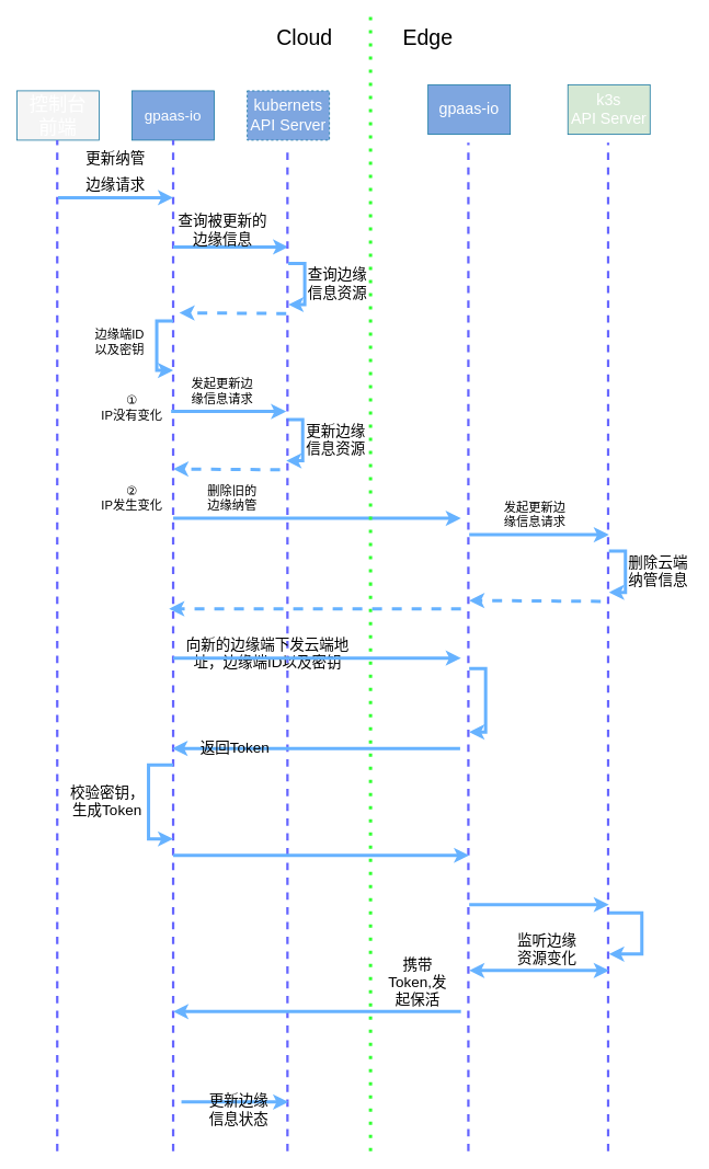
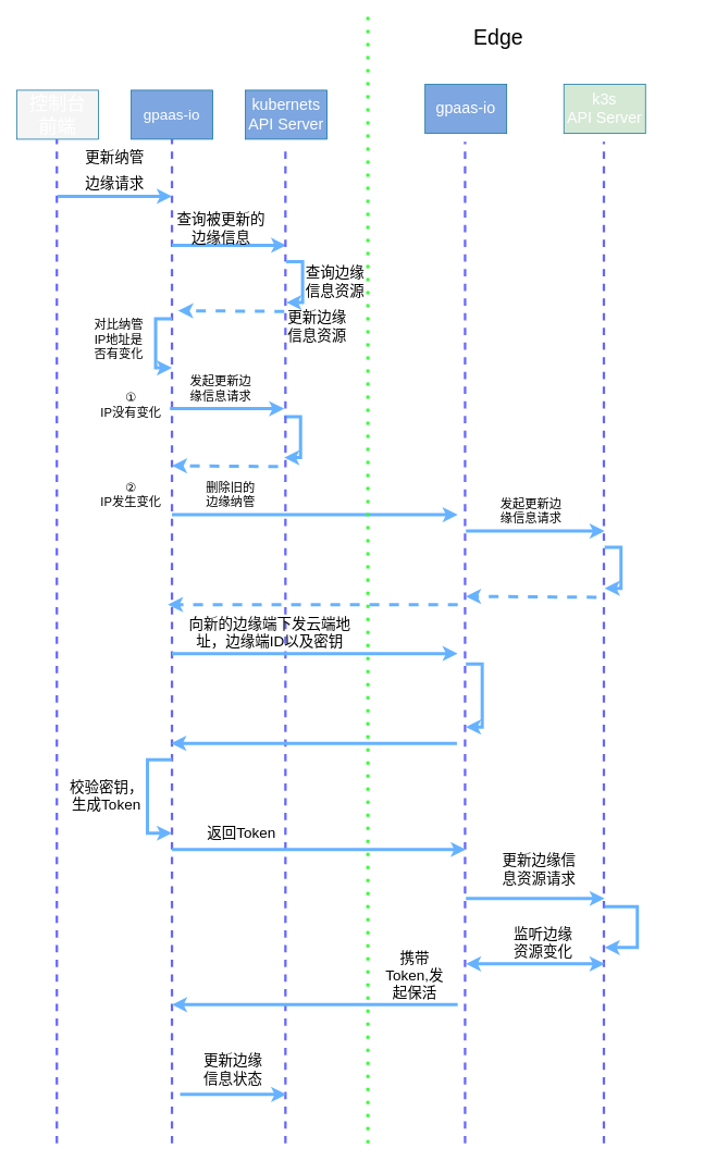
  <mxCell id="0" />
  <mxCell id="1" parent="0" />
  <mxCell id="2" value="" style="group" vertex="1" connectable="0" parent="1"><mxGeometry x="300" y="20" width="147.5" height="670" as="geometry" /></mxCell>
  <mxCell id="3" value="" style="group" vertex="1" connectable="0" parent="2"><mxGeometry x="-140" y="90" width="287.5" height="580" as="geometry" /></mxCell>
  <mxCell id="4" value="&lt;font color=&quot;#ffffff&quot;&gt;&lt;span style=&quot;font-size: 18px&quot;&gt;gpaas-io&lt;br&gt;&lt;/span&gt;&lt;/font&gt;" style="rounded=0;whiteSpace=wrap;html=1;fillColor=#7EA6E0;strokeColor=#10739e;" vertex="1" parent="3"><mxGeometry width="100" height="60" as="geometry" /></mxCell>
  <mxCell id="5" value="" style="endArrow=none;dashed=1;html=1;strokeWidth=3;rounded=0;strokeColor=#6666FF;entryX=0.5;entryY=1;entryDx=0;entryDy=0;" edge="1" parent="3" target="4"><mxGeometry width="50" height="50" relative="1" as="geometry"><mxPoint x="50" y="1290" as="sourcePoint" /><mxPoint x="49" y="70" as="targetPoint" /></mxGeometry></mxCell>
  <mxCell id="6" value="" style="endArrow=classic;html=1;rounded=0;strokeColor=#66B2FF;strokeWidth=4;fontSize=26;" edge="1" parent="3"><mxGeometry width="50" height="50" relative="1" as="geometry"><mxPoint x="50" y="190" as="sourcePoint" /><mxPoint x="190" y="190" as="targetPoint" /></mxGeometry></mxCell>
  <mxCell id="7" value="" style="endArrow=classic;html=1;rounded=0;labelBackgroundColor=default;strokeColor=#66B2FF;strokeWidth=4;fontFamily=Helvetica;fontSize=18;fontColor=default;shape=connector;dashed=1;" edge="1" parent="3"><mxGeometry width="50" height="50" relative="1" as="geometry"><mxPoint x="187.5" y="271" as="sourcePoint" /><mxPoint x="57.5" y="270" as="targetPoint" /></mxGeometry></mxCell>
  <mxCell id="8" value="" style="endArrow=classic;html=1;rounded=0;labelBackgroundColor=default;strokeColor=#66B2FF;strokeWidth=4;fontFamily=Helvetica;fontSize=18;fontColor=default;shape=connector;" edge="1" parent="3"><mxGeometry width="50" height="50" relative="1" as="geometry"><mxPoint x="50" y="280" as="sourcePoint" /><mxPoint x="50" y="340" as="targetPoint" /><Array as="points"><mxPoint x="30" y="280" /><mxPoint x="30" y="340" /></Array></mxGeometry></mxCell>
  <mxCell id="9" value="" style="endArrow=classic;html=1;rounded=0;strokeColor=#66B2FF;strokeWidth=4;fontSize=26;" edge="1" parent="3"><mxGeometry width="50" height="50" relative="1" as="geometry"><mxPoint x="47.5" y="390" as="sourcePoint" /><mxPoint x="187.5" y="390" as="targetPoint" /></mxGeometry></mxCell>
  <mxCell id="10" value="①&lt;br&gt;IP没有变化" style="text;html=1;strokeColor=none;fillColor=none;align=center;verticalAlign=middle;whiteSpace=wrap;rounded=0;fontSize=15;" vertex="1" parent="3"><mxGeometry x="-40" y="370" width="80" height="30" as="geometry" /></mxCell>
  <mxCell id="11" value="发起更新边缘信息请求" style="text;html=1;strokeColor=none;fillColor=none;align=center;verticalAlign=middle;whiteSpace=wrap;rounded=0;fontSize=15;" vertex="1" parent="3"><mxGeometry x="70" y="350" width="80" height="30" as="geometry" /></mxCell>
  <mxCell id="12" value="" style="endArrow=classic;html=1;rounded=0;labelBackgroundColor=default;strokeColor=#66B2FF;strokeWidth=4;fontFamily=Helvetica;fontSize=18;fontColor=default;shape=connector;" edge="1" parent="3"><mxGeometry width="50" height="50" relative="1" as="geometry"><mxPoint x="187.5" y="400" as="sourcePoint" /><mxPoint x="187.5" y="450" as="targetPoint" /><Array as="points"><mxPoint x="207.5" y="400" /><mxPoint x="207.5" y="450" /></Array></mxGeometry></mxCell>
- <mxCell id="13" value="更新边缘信息资源" style="text;html=1;strokeColor=none;fillColor=none;align=center;verticalAlign=middle;whiteSpace=wrap;rounded=0;fontFamily=Helvetica;fontSize=18;fontColor=default;" vertex="1" parent="3"><mxGeometry x="207.5" y="410" width="80" height="30" as="geometry" /></mxCell>
+ <mxCell id="13" value="更新边缘信息资源" style="text;html=1;strokeColor=none;fillColor=none;align=center;verticalAlign=middle;whiteSpace=wrap;rounded=0;fontFamily=Helvetica;fontSize=18;fontColor=default;" vertex="1" parent="3"><mxGeometry x="187.5" y="275" width="80" height="30" as="geometry" /></mxCell>
  <mxCell id="14" value="" style="endArrow=classic;html=1;rounded=0;labelBackgroundColor=default;strokeColor=#66B2FF;strokeWidth=4;fontFamily=Helvetica;fontSize=18;fontColor=default;shape=connector;dashed=1;" edge="1" parent="3"><mxGeometry width="50" height="50" relative="1" as="geometry"><mxPoint x="180" y="461" as="sourcePoint" /><mxPoint x="50.0" y="460" as="targetPoint" /></mxGeometry></mxCell>
  <mxCell id="15" value="②&lt;br&gt;IP发生变化" style="text;html=1;strokeColor=none;fillColor=none;align=center;verticalAlign=middle;whiteSpace=wrap;rounded=0;fontSize=15;" vertex="1" parent="3"><mxGeometry x="-40" y="480" width="80" height="30" as="geometry" /></mxCell>
  <mxCell id="16" value="" style="endArrow=classic;html=1;rounded=0;strokeColor=#66B2FF;strokeWidth=4;fontSize=26;" edge="1" parent="3"><mxGeometry width="50" height="50" relative="1" as="geometry"><mxPoint x="50" y="520" as="sourcePoint" /><mxPoint x="400" y="520" as="targetPoint" /></mxGeometry></mxCell>
  <mxCell id="17" value="删除旧的边缘纳管" style="text;html=1;strokeColor=none;fillColor=none;align=center;verticalAlign=middle;whiteSpace=wrap;rounded=0;fontSize=15;" vertex="1" parent="3"><mxGeometry x="84" y="480" width="76" height="30" as="geometry" /></mxCell>
- <mxCell id="18" value="&lt;font style=&quot;font-size: 19px&quot; color=&quot;#ffffff&quot;&gt;kubernets&lt;br&gt;API Server&lt;br&gt;&lt;/font&gt;" style="rounded=0;whiteSpace=wrap;html=1;fillColor=#7EA6E0;strokeColor=#10739e;dashed=1;" vertex="1" parent="2"><mxGeometry y="90" width="100" height="60" as="geometry" /></mxCell>
+ <mxCell id="18" value="&lt;font style=&quot;font-size: 19px&quot; color=&quot;#ffffff&quot;&gt;kubernets&lt;br&gt;API Server&lt;br&gt;&lt;/font&gt;" style="rounded=0;whiteSpace=wrap;html=1;fillColor=#7EA6E0;strokeColor=#10739e;" vertex="1" parent="2"><mxGeometry y="90" width="100" height="60" as="geometry" /></mxCell>
  <mxCell id="19" value="" style="endArrow=none;dashed=1;html=1;strokeWidth=3;rounded=0;strokeColor=#6666FF;" edge="1" parent="2"><mxGeometry width="50" height="50" relative="1" as="geometry"><mxPoint x="49" y="1380" as="sourcePoint" /><mxPoint x="49" y="160" as="targetPoint" /></mxGeometry></mxCell>
  <mxCell id="20" value="" style="group" vertex="1" connectable="0" parent="2"><mxGeometry x="-280" y="90" width="100" height="410" as="geometry" /></mxCell>
  <mxCell id="21" value="&lt;font color=&quot;#ffffff&quot;&gt;&lt;span style=&quot;font-size: 23px&quot;&gt;控制台&lt;br&gt;前端&lt;br&gt;&lt;/span&gt;&lt;/font&gt;" style="rounded=0;whiteSpace=wrap;html=1;fillColor=#f5f5f5;strokeColor=#10739e;" vertex="1" parent="20"><mxGeometry width="100" height="60" as="geometry" /></mxCell>
  <mxCell id="22" value="" style="endArrow=none;dashed=1;html=1;strokeWidth=3;rounded=0;strokeColor=#6666FF;" edge="1" parent="2"><mxGeometry width="50" height="50" relative="1" as="geometry"><mxPoint x="-231" y="1380" as="sourcePoint" /><mxPoint x="-231" y="150" as="targetPoint" /></mxGeometry></mxCell>
- <mxCell id="23" value="&lt;font style=&quot;font-size: 26px;&quot;&gt;Cloud&lt;/font&gt;" style="text;html=1;strokeColor=none;fillColor=none;align=center;verticalAlign=middle;whiteSpace=wrap;rounded=0;" vertex="1" parent="2"><mxGeometry x="40" y="10" width="60" height="30" as="geometry" /></mxCell>
  <mxCell id="24" value="" style="endArrow=classic;html=1;rounded=0;labelBackgroundColor=default;strokeColor=#66B2FF;strokeWidth=4;fontFamily=Helvetica;fontSize=18;fontColor=default;shape=connector;" edge="1" parent="2"><mxGeometry width="50" height="50" relative="1" as="geometry"><mxPoint x="50" y="300" as="sourcePoint" /><mxPoint x="50" y="350" as="targetPoint" /><Array as="points"><mxPoint x="70" y="300" /><mxPoint x="70" y="350" /></Array></mxGeometry></mxCell>
  <mxCell id="25" value="查询边缘信息资源" style="text;html=1;strokeColor=none;fillColor=none;align=center;verticalAlign=middle;whiteSpace=wrap;rounded=0;fontFamily=Helvetica;fontSize=18;fontColor=default;" vertex="1" parent="2"><mxGeometry x="70" y="310" width="80" height="30" as="geometry" /></mxCell>
  <mxCell id="26" value="" style="group" vertex="1" connectable="0" parent="1"><mxGeometry x="520" y="102.93" width="110" height="580" as="geometry" /></mxCell>
  <mxCell id="27" value="&lt;font style=&quot;font-size: 19px&quot; color=&quot;#ffffff&quot;&gt;gpaas-io&lt;br&gt;&lt;/font&gt;" style="rounded=0;whiteSpace=wrap;html=1;fillColor=#7EA6E0;strokeColor=#10739e;" vertex="1" parent="26"><mxGeometry width="100" height="60" as="geometry" /></mxCell>
  <mxCell id="28" value="" style="endArrow=none;dashed=1;html=1;strokeWidth=3;rounded=0;strokeColor=#6666FF;" edge="1" parent="26"><mxGeometry width="50" height="50" relative="1" as="geometry"><mxPoint x="49" y="1297.07" as="sourcePoint" /><mxPoint x="49" y="70" as="targetPoint" /></mxGeometry></mxCell>
  <mxCell id="29" value="" style="group" vertex="1" connectable="0" parent="1"><mxGeometry x="650" y="110" width="110" height="580" as="geometry" /></mxCell>
  <mxCell id="30" value="&lt;font style=&quot;font-size: 19px&quot; color=&quot;#ffffff&quot;&gt;k3s&lt;br&gt;API Server&lt;br&gt;&lt;/font&gt;" style="rounded=0;whiteSpace=wrap;html=1;fillColor=#d5e8d4;strokeColor=#10739e;" vertex="1" parent="29"><mxGeometry x="40" y="-7.07" width="100" height="60" as="geometry" /></mxCell>
  <mxCell id="31" value="" style="endArrow=none;dashed=1;html=1;strokeWidth=3;rounded=0;strokeColor=#6666FF;" edge="1" parent="29"><mxGeometry width="50" height="50" relative="1" as="geometry"><mxPoint x="89" y="1290" as="sourcePoint" /><mxPoint x="89" y="62.93" as="targetPoint" /></mxGeometry></mxCell>
  <mxCell id="32" value="发起更新边缘信息请求" style="text;html=1;strokeColor=none;fillColor=none;align=center;verticalAlign=middle;whiteSpace=wrap;rounded=0;fontSize=15;" vertex="1" parent="29"><mxGeometry x="-40" y="500" width="80" height="30" as="geometry" /></mxCell>
  <mxCell id="33" value="" style="endArrow=none;dashed=1;html=1;dashPattern=1 3;strokeWidth=4;rounded=0;strokeColor=#33FF33;" edge="1" parent="1"><mxGeometry width="50" height="50" relative="1" as="geometry"><mxPoint x="450" y="1400" as="sourcePoint" /><mxPoint x="450" y="20" as="targetPoint" /></mxGeometry></mxCell>
- <mxCell id="34" value="&lt;span style=&quot;font-size: 26px;&quot;&gt;Edge&lt;/span&gt;" style="text;html=1;strokeColor=none;fillColor=none;align=center;verticalAlign=middle;whiteSpace=wrap;rounded=0;" vertex="1" parent="1"><mxGeometry x="490" y="30" width="60" height="30" as="geometry" /></mxCell>
+ <mxCell id="34" value="&lt;span style=&quot;font-size: 26px;&quot;&gt;Edge&lt;/span&gt;" style="text;html=1;strokeColor=none;fillColor=none;align=center;verticalAlign=middle;whiteSpace=wrap;rounded=0;" vertex="1" parent="1"><mxGeometry x="580" y="30" width="60" height="30" as="geometry" /></mxCell>
  <mxCell id="35" value="" style="endArrow=classic;html=1;rounded=0;strokeColor=#66B2FF;strokeWidth=4;fontSize=26;" edge="1" parent="1"><mxGeometry width="50" height="50" relative="1" as="geometry"><mxPoint x="70" y="240" as="sourcePoint" /><mxPoint x="210" y="240" as="targetPoint" /></mxGeometry></mxCell>
  <mxCell id="36" value="&lt;span style=&quot;font-size: 18px;&quot;&gt;更新纳管边缘请求&lt;/span&gt;" style="text;html=1;strokeColor=none;fillColor=none;align=center;verticalAlign=middle;whiteSpace=wrap;rounded=0;fontFamily=Helvetica;fontSize=26;fontColor=default;" vertex="1" parent="1"><mxGeometry x="100" y="190" width="80" height="30" as="geometry" /></mxCell>
  <mxCell id="37" value="查询被更新的&lt;br&gt;边缘信息" style="text;html=1;align=center;verticalAlign=middle;resizable=0;points=[];autosize=1;strokeColor=none;fillColor=none;fontSize=18;fontFamily=Helvetica;fontColor=default;" vertex="1" parent="1"><mxGeometry x="205" y="250" width="130" height="60" as="geometry" /></mxCell>
  <mxCell id="38" value="校验密钥，生成Token" style="text;html=1;strokeColor=none;fillColor=none;align=center;verticalAlign=middle;whiteSpace=wrap;rounded=0;fontFamily=Helvetica;fontSize=18;fontColor=default;" vertex="1" parent="1"><mxGeometry x="80" y="960" width="100" height="30" as="geometry" /></mxCell>
- <mxCell id="39" value="边缘端ID以及密钥" style="text;html=1;strokeColor=none;fillColor=none;align=center;verticalAlign=middle;whiteSpace=wrap;rounded=0;fontSize=15;" vertex="1" parent="1"><mxGeometry x="110" y="400" width="70" height="30" as="geometry" /></mxCell>
- <mxCell id="40" value="向新的边缘端下发云端地址，边缘端ID以及密钥" style="text;html=1;strokeColor=none;fillColor=none;align=center;verticalAlign=middle;whiteSpace=wrap;rounded=0;fontFamily=Helvetica;fontSize=18;fontColor=default;" vertex="1" parent="1"><mxGeometry x="225" y="780" width="200" height="30" as="geometry" /></mxCell>
+ <mxCell id="39" value="对比纳管IP地址是否有变化" style="text;html=1;strokeColor=none;fillColor=none;align=center;verticalAlign=middle;whiteSpace=wrap;rounded=0;fontSize=15;" vertex="1" parent="1"><mxGeometry x="110" y="400" width="70" height="30" as="geometry" /></mxCell>
+ <mxCell id="40" value="向新的边缘端下发云端地址，边缘端ID以及密钥" style="text;html=1;strokeColor=none;fillColor=none;align=center;verticalAlign=middle;whiteSpace=wrap;rounded=0;fontFamily=Helvetica;fontSize=18;fontColor=default;" vertex="1" parent="1"><mxGeometry x="230" y="760" width="200" height="30" as="geometry" /></mxCell>
  <mxCell id="41" value="" style="endArrow=classic;html=1;rounded=0;labelBackgroundColor=default;strokeColor=#66B2FF;strokeWidth=4;fontFamily=Helvetica;fontSize=18;fontColor=default;shape=connector;" edge="1" parent="1"><mxGeometry width="50" height="50" relative="1" as="geometry"><mxPoint x="559" y="910" as="sourcePoint" /><mxPoint x="209" y="910" as="targetPoint" /></mxGeometry></mxCell>
- <mxCell id="42" value="返回Token" style="text;html=1;strokeColor=none;fillColor=none;align=center;verticalAlign=middle;whiteSpace=wrap;rounded=0;fontSize=18;" vertex="1" parent="1"><mxGeometry x="232.5" y="890" width="105" height="40" as="geometry" /></mxCell>
+ <mxCell id="42" value="返回Token" style="text;html=1;strokeColor=none;fillColor=none;align=center;verticalAlign=middle;whiteSpace=wrap;rounded=0;fontSize=18;" vertex="1" parent="1"><mxGeometry x="242.5" y="1000" width="105" height="40" as="geometry" /></mxCell>
  <mxCell id="43" value="" style="endArrow=classic;html=1;rounded=0;strokeColor=#66B2FF;strokeWidth=4;fontSize=26;" edge="1" parent="1"><mxGeometry width="50" height="50" relative="1" as="geometry"><mxPoint x="210" y="800" as="sourcePoint" /><mxPoint x="560" y="800" as="targetPoint" /></mxGeometry></mxCell>
  <mxCell id="44" value="" style="endArrow=classic;html=1;rounded=0;labelBackgroundColor=default;strokeColor=#66B2FF;strokeWidth=4;fontFamily=Helvetica;fontSize=18;fontColor=default;shape=connector;" edge="1" parent="1"><mxGeometry width="50" height="50" relative="1" as="geometry"><mxPoint x="210" y="1040" as="sourcePoint" /><mxPoint x="570" y="1040" as="targetPoint" /></mxGeometry></mxCell>
  <mxCell id="45" value="" style="endArrow=classic;html=1;rounded=0;labelBackgroundColor=default;strokeColor=#66B2FF;strokeWidth=4;fontFamily=Helvetica;fontSize=18;fontColor=default;shape=connector;" edge="1" parent="1"><mxGeometry width="50" height="50" relative="1" as="geometry"><mxPoint x="570" y="812.93" as="sourcePoint" /><mxPoint x="570" y="890" as="targetPoint" /><Array as="points"><mxPoint x="590" y="812.93" /><mxPoint x="590" y="890" /></Array></mxGeometry></mxCell>
  <mxCell id="46" value="" style="endArrow=classic;html=1;rounded=0;labelBackgroundColor=default;strokeColor=#66B2FF;strokeWidth=4;fontFamily=Helvetica;fontSize=18;fontColor=default;shape=connector;" edge="1" parent="1"><mxGeometry width="50" height="50" relative="1" as="geometry"><mxPoint x="210" y="930" as="sourcePoint" /><mxPoint x="210" y="1020" as="targetPoint" /><Array as="points"><mxPoint x="180" y="930" /><mxPoint x="180" y="1020" /></Array></mxGeometry></mxCell>
  <mxCell id="47" value="" style="endArrow=classic;html=1;rounded=0;labelBackgroundColor=default;strokeColor=#66B2FF;strokeWidth=4;fontFamily=Helvetica;fontSize=18;fontColor=default;shape=connector;" edge="1" parent="1"><mxGeometry width="50" height="50" relative="1" as="geometry"><mxPoint x="570" y="1100" as="sourcePoint" /><mxPoint x="740" y="1100" as="targetPoint" /></mxGeometry></mxCell>
+ <mxCell id="48" value="更新边缘信息资源请求" style="text;html=1;strokeColor=none;fillColor=none;align=center;verticalAlign=middle;whiteSpace=wrap;rounded=0;fontFamily=Helvetica;fontSize=18;fontColor=default;" vertex="1" parent="1"><mxGeometry x="610" y="1050" width="100" height="30" as="geometry" /></mxCell>
  <mxCell id="49" value="" style="endArrow=classic;startArrow=classic;html=1;rounded=0;labelBackgroundColor=default;strokeColor=#66B2FF;strokeWidth=4;fontFamily=Helvetica;fontSize=18;fontColor=default;shape=connector;" edge="1" parent="1"><mxGeometry width="50" height="50" relative="1" as="geometry"><mxPoint x="570" y="1180" as="sourcePoint" /><mxPoint x="740" y="1180" as="targetPoint" /></mxGeometry></mxCell>
  <mxCell id="50" value="监听边缘资源变化" style="text;html=1;strokeColor=none;fillColor=none;align=center;verticalAlign=middle;whiteSpace=wrap;rounded=0;fontFamily=Helvetica;fontSize=18;fontColor=default;" vertex="1" parent="1"><mxGeometry x="620" y="1140" width="90" height="30" as="geometry" /></mxCell>
  <mxCell id="51" value="" style="endArrow=classic;html=1;rounded=0;labelBackgroundColor=default;strokeColor=#66B2FF;strokeWidth=4;fontFamily=Helvetica;fontSize=18;fontColor=default;shape=connector;" edge="1" parent="1"><mxGeometry width="50" height="50" relative="1" as="geometry"><mxPoint x="560" y="1230" as="sourcePoint" /><mxPoint x="210" y="1230" as="targetPoint" /></mxGeometry></mxCell>
  <mxCell id="52" value="携带Token,发起保活" style="text;html=1;strokeColor=none;fillColor=none;align=center;verticalAlign=middle;whiteSpace=wrap;rounded=0;fontFamily=Helvetica;fontSize=18;fontColor=default;" vertex="1" parent="1"><mxGeometry x="465" y="1180" width="85" height="30" as="geometry" /></mxCell>
  <mxCell id="53" value="" style="endArrow=classic;html=1;rounded=0;labelBackgroundColor=default;strokeColor=#66B2FF;strokeWidth=4;fontFamily=Helvetica;fontSize=18;fontColor=default;shape=connector;" edge="1" parent="1"><mxGeometry width="50" height="50" relative="1" as="geometry"><mxPoint x="220" y="1340" as="sourcePoint" /><mxPoint x="350" y="1340" as="targetPoint" /></mxGeometry></mxCell>
- <mxCell id="54" value="更新边缘信息状态" style="text;html=1;strokeColor=none;fillColor=none;align=center;verticalAlign=middle;whiteSpace=wrap;rounded=0;fontFamily=Helvetica;fontSize=18;fontColor=default;" vertex="1" parent="1"><mxGeometry x="245" y="1335" width="90" height="30" as="geometry" /></mxCell>
+ <mxCell id="54" value="更新边缘信息状态" style="text;html=1;strokeColor=none;fillColor=none;align=center;verticalAlign=middle;whiteSpace=wrap;rounded=0;fontFamily=Helvetica;fontSize=18;fontColor=default;" vertex="1" parent="1"><mxGeometry x="240" y="1295" width="90" height="30" as="geometry" /></mxCell>
  <mxCell id="55" value="" style="endArrow=classic;html=1;rounded=0;labelBackgroundColor=default;strokeColor=#66B2FF;strokeWidth=4;fontFamily=Helvetica;fontSize=18;fontColor=default;shape=connector;" edge="1" parent="1"><mxGeometry width="50" height="50" relative="1" as="geometry"><mxPoint x="740" y="1110" as="sourcePoint" /><mxPoint x="740" y="1160" as="targetPoint" /><Array as="points"><mxPoint x="780" y="1110" /><mxPoint x="780" y="1160" /></Array></mxGeometry></mxCell>
  <mxCell id="56" value="" style="endArrow=classic;html=1;rounded=0;strokeColor=#66B2FF;strokeWidth=4;fontSize=26;" edge="1" parent="1"><mxGeometry width="50" height="50" relative="1" as="geometry"><mxPoint x="570" y="650" as="sourcePoint" /><mxPoint x="740" y="650" as="targetPoint" /></mxGeometry></mxCell>
  <mxCell id="57" value="" style="endArrow=classic;html=1;rounded=0;labelBackgroundColor=default;strokeColor=#66B2FF;strokeWidth=4;fontFamily=Helvetica;fontSize=18;fontColor=default;shape=connector;" edge="1" parent="1"><mxGeometry width="50" height="50" relative="1" as="geometry"><mxPoint x="740" y="670" as="sourcePoint" /><mxPoint x="740" y="720" as="targetPoint" /><Array as="points"><mxPoint x="760" y="670" /><mxPoint x="760" y="720" /></Array></mxGeometry></mxCell>
- <mxCell id="58" value="删除云端纳管信息" style="text;html=1;strokeColor=none;fillColor=none;align=center;verticalAlign=middle;whiteSpace=wrap;rounded=0;fontFamily=Helvetica;fontSize=18;fontColor=default;" vertex="1" parent="1"><mxGeometry x="760" y="680" width="80" height="30" as="geometry" /></mxCell>
  <mxCell id="59" value="" style="endArrow=classic;html=1;rounded=0;labelBackgroundColor=default;strokeColor=#66B2FF;strokeWidth=4;fontFamily=Helvetica;fontSize=18;fontColor=default;shape=connector;dashed=1;" edge="1" parent="1"><mxGeometry width="50" height="50" relative="1" as="geometry"><mxPoint x="730" y="731" as="sourcePoint" /><mxPoint x="570" y="730" as="targetPoint" /></mxGeometry></mxCell>
  <mxCell id="60" value="" style="endArrow=classic;html=1;rounded=0;labelBackgroundColor=default;strokeColor=#66B2FF;strokeWidth=4;fontFamily=Helvetica;fontSize=18;fontColor=default;shape=connector;dashed=1;" edge="1" parent="1"><mxGeometry width="50" height="50" relative="1" as="geometry"><mxPoint x="560" y="740" as="sourcePoint" /><mxPoint x="205" y="740" as="targetPoint" /></mxGeometry></mxCell>
